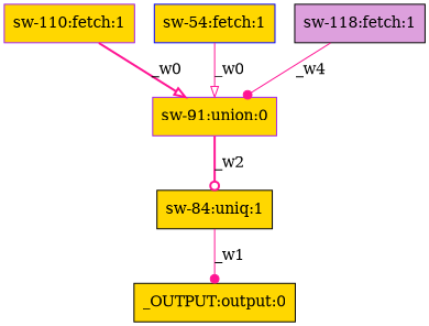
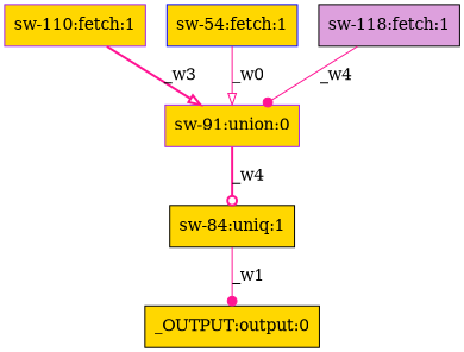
  digraph {
    node [color=black fillcolor=gold shape=box style=filled]
    edge [arrowhead=onormal color=deeppink style=solid]
    n1 [label="_OUTPUT:output:0"]
    n2 [color=purple label="sw-110:fetch:1"]
    n3 [color=purple label="sw-91:union:0"]
    n4 [label="sw-84:uniq:1"]
    n5 [color=blue label="sw-54:fetch:1"]
    n6 [fillcolor=plum label="sw-118:fetch:1"]
-   n2 -> n3 [label=_w0 style=bold]
-   n3 -> n4 [arrowhead=odot label=_w2 style=bold]
+   n2 -> n3 [label=_w3 style=bold]
+   n3 -> n4 [arrowhead=odot label=_w4 style=bold]
    n4 -> n1 [arrowhead=dot label=_w1]
    n5 -> n3 [label=_w0]
    n6 -> n3 [arrowhead=dot label=_w4]
  }
